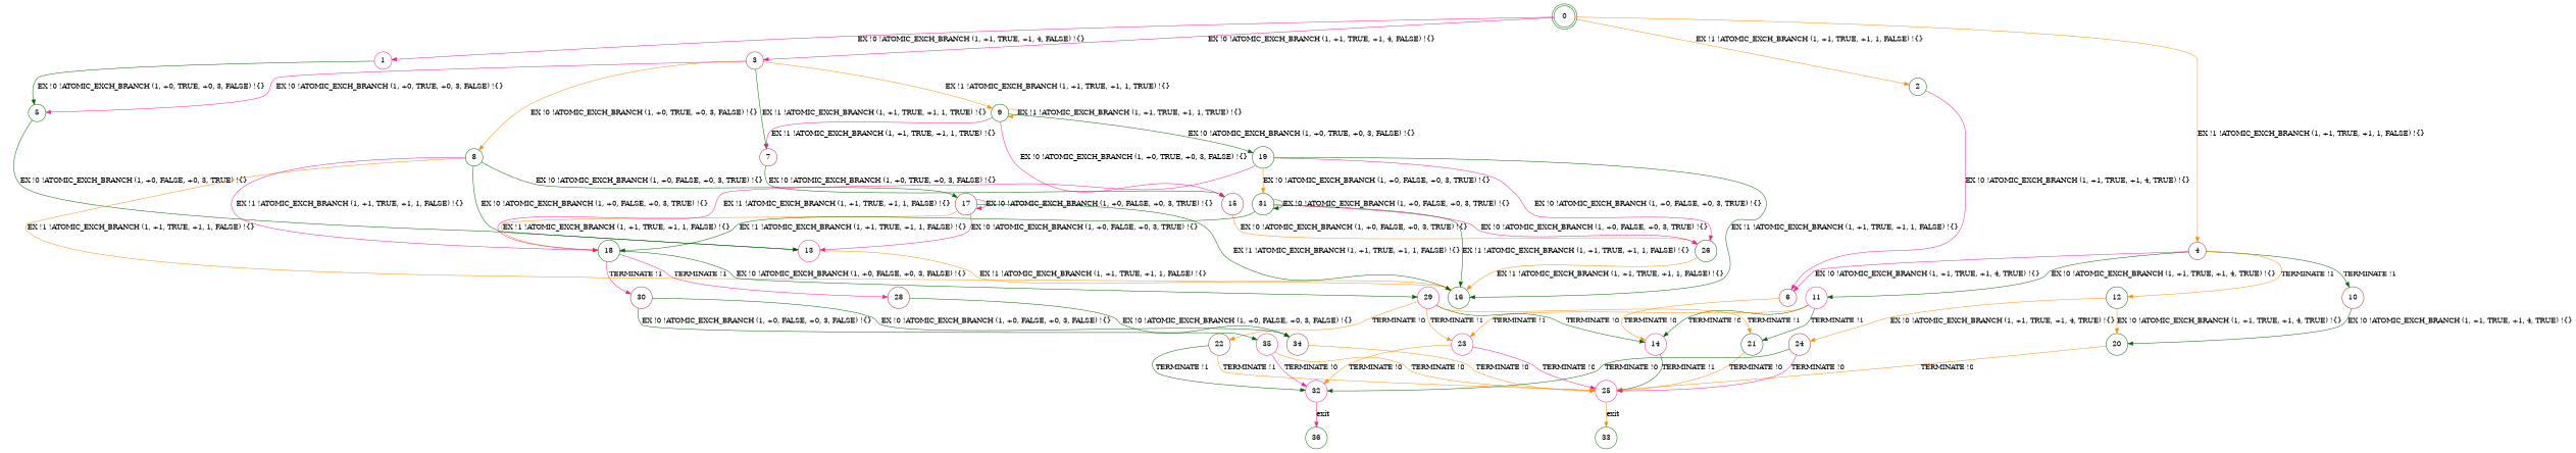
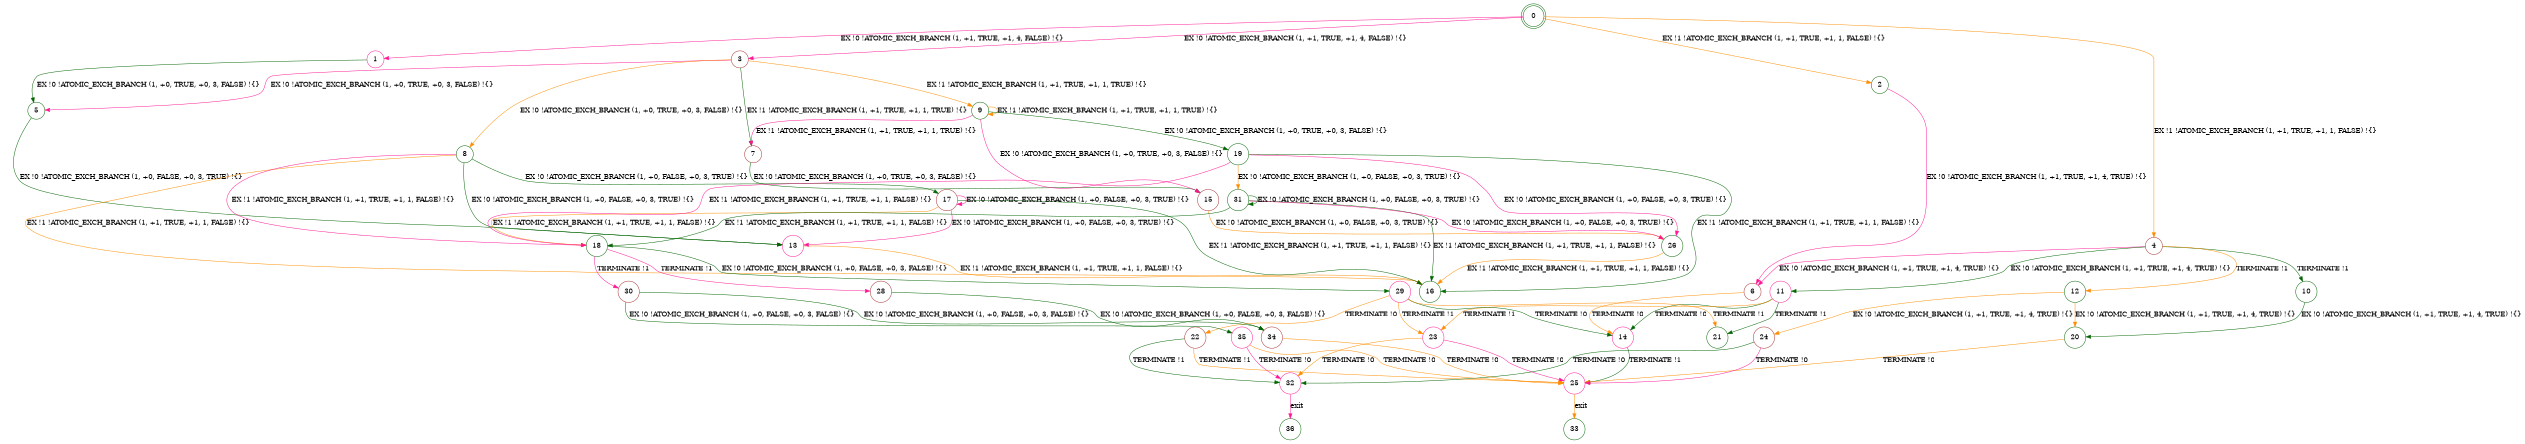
  digraph {
    node [color=darkgreen shape=circle]
    edge [color=darkorange]
    0 [peripheries=2]
    1 [color=deeppink]
    2
    3 [color=brown]
    4 [color=brown]
    5
    6 [color=brown]
    7 [color=brown]
    8
    9
-   10 [color=brown]
+   10
    11 [color=deeppink]
    12
    13 [color=deeppink]
    14 [color=deeppink]
    15 [color=brown]
    16
    17 [color=brown]
    18
    19
    20
    21
    23 [color=deeppink]
    24 [color=brown]
    25 [color=deeppink]
    26
    28 [color=brown]
    29 [color=deeppink]
    30 [color=brown]
    31
    22 [color=brown]
    32 [color=deeppink]
    33
    34 [color=brown]
    35 [color=deeppink]
    36
    0 -> 1 [color=deeppink label="EX !0 !ATOMIC_EXCH_BRANCH (1, +1, TRUE, +1, 4, FALSE) !{}"]
    0 -> 2 [label="EX !1 !ATOMIC_EXCH_BRANCH (1, +1, TRUE, +1, 1, FALSE) !{}"]
    0 -> 3 [color=deeppink label="EX !0 !ATOMIC_EXCH_BRANCH (1, +1, TRUE, +1, 4, FALSE) !{}"]
    0 -> 4 [label="EX !1 !ATOMIC_EXCH_BRANCH (1, +1, TRUE, +1, 1, FALSE) !{}"]
    1 -> 5 [color=darkgreen label="EX !0 !ATOMIC_EXCH_BRANCH (1, +0, TRUE, +0, 3, FALSE) !{}"]
    2 -> 6 [color=deeppink label="EX !0 !ATOMIC_EXCH_BRANCH (1, +1, TRUE, +1, 4, TRUE) !{}"]
    3 -> 5 [color=deeppink label="EX !0 !ATOMIC_EXCH_BRANCH (1, +0, TRUE, +0, 3, FALSE) !{}"]
    3 -> 7 [color=darkgreen label="EX !1 !ATOMIC_EXCH_BRANCH (1, +1, TRUE, +1, 1, TRUE) !{}"]
    3 -> 8 [label="EX !0 !ATOMIC_EXCH_BRANCH (1, +0, TRUE, +0, 3, FALSE) !{}"]
    3 -> 9 [label="EX !1 !ATOMIC_EXCH_BRANCH (1, +1, TRUE, +1, 1, TRUE) !{}"]
    4 -> 6 [color=deeppink label="EX !0 !ATOMIC_EXCH_BRANCH (1, +1, TRUE, +1, 4, TRUE) !{}"]
    4 -> 10 [color=darkgreen label="TERMINATE !1"]
    4 -> 11 [color=darkgreen label="EX !0 !ATOMIC_EXCH_BRANCH (1, +1, TRUE, +1, 4, TRUE) !{}"]
    4 -> 12 [label="TERMINATE !1"]
    5 -> 13 [color=darkgreen label="EX !0 !ATOMIC_EXCH_BRANCH (1, +0, FALSE, +0, 3, TRUE) !{}"]
    6 -> 14 [label="TERMINATE !0"]
    7 -> 15 [color=darkgreen label="EX !0 !ATOMIC_EXCH_BRANCH (1, +0, TRUE, +0, 3, FALSE) !{}"]
    8 -> 13 [color=darkgreen label="EX !0 !ATOMIC_EXCH_BRANCH (1, +0, FALSE, +0, 3, TRUE) !{}"]
    8 -> 16 [label="EX !1 !ATOMIC_EXCH_BRANCH (1, +1, TRUE, +1, 1, FALSE) !{}"]
    8 -> 17 [color=darkgreen label="EX !0 !ATOMIC_EXCH_BRANCH (1, +0, FALSE, +0, 3, TRUE) !{}"]
    8 -> 18 [color=deeppink label="EX !1 !ATOMIC_EXCH_BRANCH (1, +1, TRUE, +1, 1, FALSE) !{}"]
    9 -> 7 [color=deeppink label="EX !1 !ATOMIC_EXCH_BRANCH (1, +1, TRUE, +1, 1, TRUE) !{}"]
    9 -> 9 [label="EX !1 !ATOMIC_EXCH_BRANCH (1, +1, TRUE, +1, 1, TRUE) !{}"]
    9 -> 15 [color=deeppink label="EX !0 !ATOMIC_EXCH_BRANCH (1, +0, TRUE, +0, 3, FALSE) !{}"]
    9 -> 19 [color=darkgreen label="EX !0 !ATOMIC_EXCH_BRANCH (1, +0, TRUE, +0, 3, FALSE) !{}"]
    10 -> 20 [color=darkgreen label="EX !0 !ATOMIC_EXCH_BRANCH (1, +1, TRUE, +1, 4, TRUE) !{}"]
    11 -> 14 [color=darkgreen label="TERMINATE !0"]
    11 -> 21 [color=darkgreen label="TERMINATE !1"]
    11 -> 23 [label="TERMINATE !1"]
    12 -> 20 [label="EX !0 !ATOMIC_EXCH_BRANCH (1, +1, TRUE, +1, 4, TRUE) !{}"]
    12 -> 24 [label="EX !0 !ATOMIC_EXCH_BRANCH (1, +1, TRUE, +1, 4, TRUE) !{}"]
    13 -> 16 [label="EX !1 !ATOMIC_EXCH_BRANCH (1, +1, TRUE, +1, 1, FALSE) !{}"]
    14 -> 25 [color=darkgreen label="TERMINATE !1"]
    15 -> 26 [label="EX !0 !ATOMIC_EXCH_BRANCH (1, +0, FALSE, +0, 3, TRUE) !{}"]
    17 -> 13 [color=deeppink label="EX !0 !ATOMIC_EXCH_BRANCH (1, +0, FALSE, +0, 3, TRUE) !{}"]
    17 -> 16 [color=darkgreen label="EX !1 !ATOMIC_EXCH_BRANCH (1, +1, TRUE, +1, 1, FALSE) !{}"]
    17 -> 17 [color=deeppink label="EX !0 !ATOMIC_EXCH_BRANCH (1, +0, FALSE, +0, 3, TRUE) !{}"]
    17 -> 18 [label="EX !1 !ATOMIC_EXCH_BRANCH (1, +1, TRUE, +1, 1, FALSE) !{}"]
    18 -> 28 [color=deeppink label="TERMINATE !1"]
    18 -> 29 [color=darkgreen label="EX !0 !ATOMIC_EXCH_BRANCH (1, +0, FALSE, +0, 3, FALSE) !{}"]
    18 -> 30 [color=deeppink label="TERMINATE !1"]
    19 -> 16 [color=darkgreen label="EX !1 !ATOMIC_EXCH_BRANCH (1, +1, TRUE, +1, 1, FALSE) !{}"]
    19 -> 18 [color=deeppink label="EX !1 !ATOMIC_EXCH_BRANCH (1, +1, TRUE, +1, 1, FALSE) !{}"]
    19 -> 26 [color=deeppink label="EX !0 !ATOMIC_EXCH_BRANCH (1, +0, FALSE, +0, 3, TRUE) !{}"]
    19 -> 31 [label="EX !0 !ATOMIC_EXCH_BRANCH (1, +0, FALSE, +0, 3, TRUE) !{}"]
    20 -> 25 [label="TERMINATE !0"]
-   21 -> 25 [label="TERMINATE !0"]
    23 -> 25 [color=deeppink label="TERMINATE !0"]
    23 -> 32 [label="TERMINATE !0"]
    24 -> 25 [color=deeppink label="TERMINATE !0"]
    24 -> 32 [color=darkgreen label="TERMINATE !0"]
    25 -> 33 [label=exit]
    26 -> 16 [label="EX !1 !ATOMIC_EXCH_BRANCH (1, +1, TRUE, +1, 1, FALSE) !{}"]
    28 -> 34 [color=darkgreen label="EX !0 !ATOMIC_EXCH_BRANCH (1, +0, FALSE, +0, 3, FALSE) !{}"]
    29 -> 14 [color=darkgreen label="TERMINATE !0"]
    29 -> 21 [label="TERMINATE !1"]
    29 -> 23 [label="TERMINATE !1"]
    29 -> 22 [label="TERMINATE !0"]
    30 -> 34 [color=darkgreen label="EX !0 !ATOMIC_EXCH_BRANCH (1, +0, FALSE, +0, 3, FALSE) !{}"]
    30 -> 35 [color=darkgreen label="EX !0 !ATOMIC_EXCH_BRANCH (1, +0, FALSE, +0, 3, FALSE) !{}"]
    31 -> 16 [color=darkgreen label="EX !1 !ATOMIC_EXCH_BRANCH (1, +1, TRUE, +1, 1, FALSE) !{}"]
    31 -> 18 [color=darkgreen label="EX !1 !ATOMIC_EXCH_BRANCH (1, +1, TRUE, +1, 1, FALSE) !{}"]
    31 -> 26 [color=deeppink label="EX !0 !ATOMIC_EXCH_BRANCH (1, +0, FALSE, +0, 3, TRUE) !{}"]
    31 -> 31 [color=darkgreen label="EX !0 !ATOMIC_EXCH_BRANCH (1, +0, FALSE, +0, 3, TRUE) !{}"]
    22 -> 25 [label="TERMINATE !1"]
    22 -> 32 [color=darkgreen label="TERMINATE !1"]
    32 -> 36 [color=deeppink label=exit]
    34 -> 25 [label="TERMINATE !0"]
    35 -> 25 [label="TERMINATE !0"]
    35 -> 32 [color=deeppink label="TERMINATE !0"]
  }
